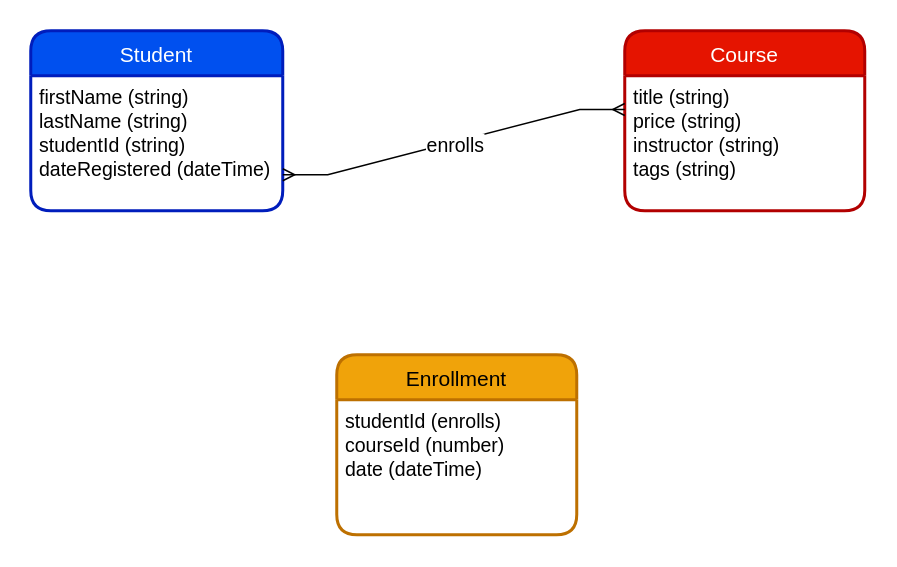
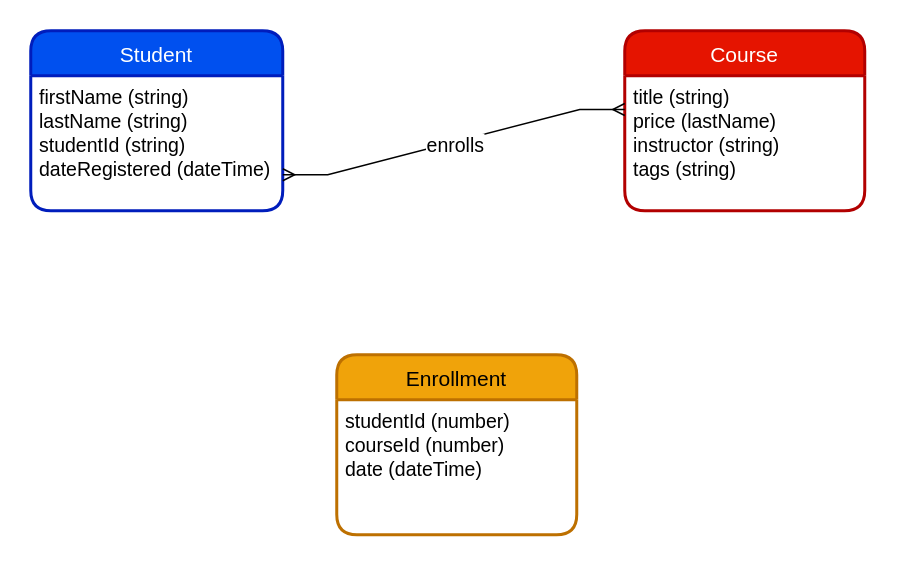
  <mxCell id="0" />
  <mxCell id="1" parent="0" />
  <mxCell id="2" value="Student" style="swimlane;childLayout=stackLayout;horizontal=1;startSize=30;horizontalStack=0;rounded=1;fontSize=14;fontStyle=0;strokeWidth=2;resizeParent=0;resizeLast=1;shadow=0;dashed=0;align=center;fillColor=#0050ef;fontColor=#ffffff;strokeColor=#001DBC;gradientColor=none;swimlaneFillColor=default;perimeterSpacing=0;" vertex="1" parent="1"><mxGeometry x="20" y="20" width="168" height="120" as="geometry" /></mxCell>
  <mxCell id="3" value="firstName (string)&#10;lastName (string)&#10;studentId (string)&#10;dateRegistered (dateTime)" style="align=left;strokeColor=none;fillColor=none;spacingLeft=4;fontSize=13;verticalAlign=top;resizable=0;rotatable=0;part=1;" vertex="1" parent="2"><mxGeometry y="30" width="168" height="90" as="geometry" /></mxCell>
  <mxCell id="4" value="Course" style="swimlane;childLayout=stackLayout;horizontal=1;startSize=30;horizontalStack=0;rounded=1;fontSize=14;fontStyle=0;strokeWidth=2;resizeParent=0;resizeLast=1;shadow=0;dashed=0;align=center;fillColor=#e51400;fontColor=#ffffff;strokeColor=#B20000;swimlaneFillColor=default;" vertex="1" parent="1"><mxGeometry x="416" y="20" width="160" height="120" as="geometry" /></mxCell>
- <mxCell id="5" value="title (string)&#10;price (string)&#10;instructor (string)&#10;tags (string)" style="align=left;strokeColor=none;fillColor=none;spacingLeft=4;fontSize=13;verticalAlign=top;resizable=0;rotatable=0;part=1;" vertex="1" parent="4"><mxGeometry y="30" width="160" height="90" as="geometry" /></mxCell>
+ <mxCell id="5" value="title (string)&#10;price (lastName)&#10;instructor (string)&#10;tags (string)" style="align=left;strokeColor=none;fillColor=none;spacingLeft=4;fontSize=13;verticalAlign=top;resizable=0;rotatable=0;part=1;" vertex="1" parent="4"><mxGeometry y="30" width="160" height="90" as="geometry" /></mxCell>
  <mxCell id="6" value="" style="edgeStyle=entityRelationEdgeStyle;fontSize=12;html=1;endArrow=ERmany;startArrow=ERmany;rounded=0;entryX=0;entryY=0.25;entryDx=0;entryDy=0;" edge="1" parent="1" target="5"><mxGeometry width="100" height="100" relative="1" as="geometry"><mxPoint x="188" y="116" as="sourcePoint" /><mxPoint x="288" y="20" as="targetPoint" /></mxGeometry></mxCell>
  <mxCell id="7" value="enrolls" style="edgeLabel;html=1;align=center;verticalAlign=middle;resizable=0;points=[];fontSize=13;" vertex="1" connectable="0" parent="6"><mxGeometry x="-0.001" y="-1" relative="1" as="geometry"><mxPoint as="offset" /></mxGeometry></mxCell>
  <mxCell id="8" value="Enrollment" style="swimlane;childLayout=stackLayout;horizontal=1;startSize=30;horizontalStack=0;rounded=1;fontSize=14;fontStyle=0;strokeWidth=2;resizeParent=0;resizeLast=1;shadow=0;dashed=0;align=center;fillColor=#f0a30a;fontColor=#000000;strokeColor=#BD7000;" vertex="1" parent="1"><mxGeometry x="224" y="236" width="160" height="120" as="geometry" /></mxCell>
- <mxCell id="9" value="studentId (enrolls)&#10;courseId (number)&#10;date (dateTime)&#10;" style="align=left;strokeColor=none;fillColor=none;spacingLeft=4;fontSize=13;verticalAlign=top;resizable=0;rotatable=0;part=1;" vertex="1" parent="8"><mxGeometry y="30" width="160" height="90" as="geometry" /></mxCell>
+ <mxCell id="9" value="studentId (number)&#10;courseId (number)&#10;date (dateTime)&#10;" style="align=left;strokeColor=none;fillColor=none;spacingLeft=4;fontSize=13;verticalAlign=top;resizable=0;rotatable=0;part=1;" vertex="1" parent="8"><mxGeometry y="30" width="160" height="90" as="geometry" /></mxCell>
